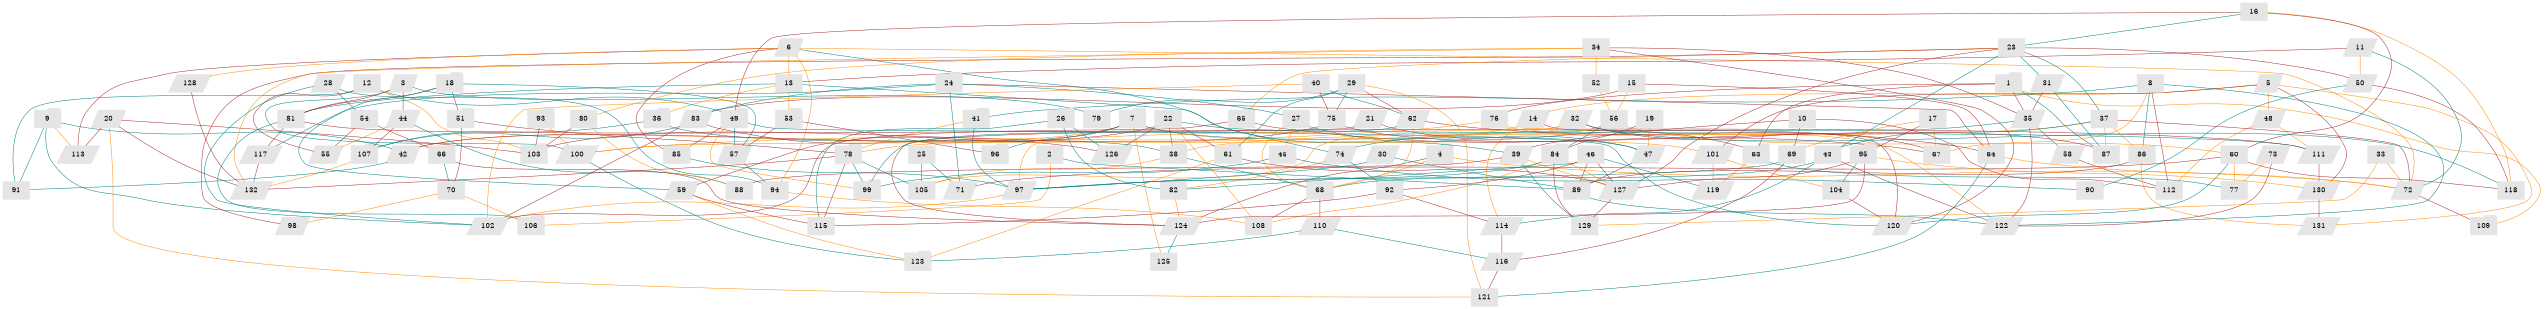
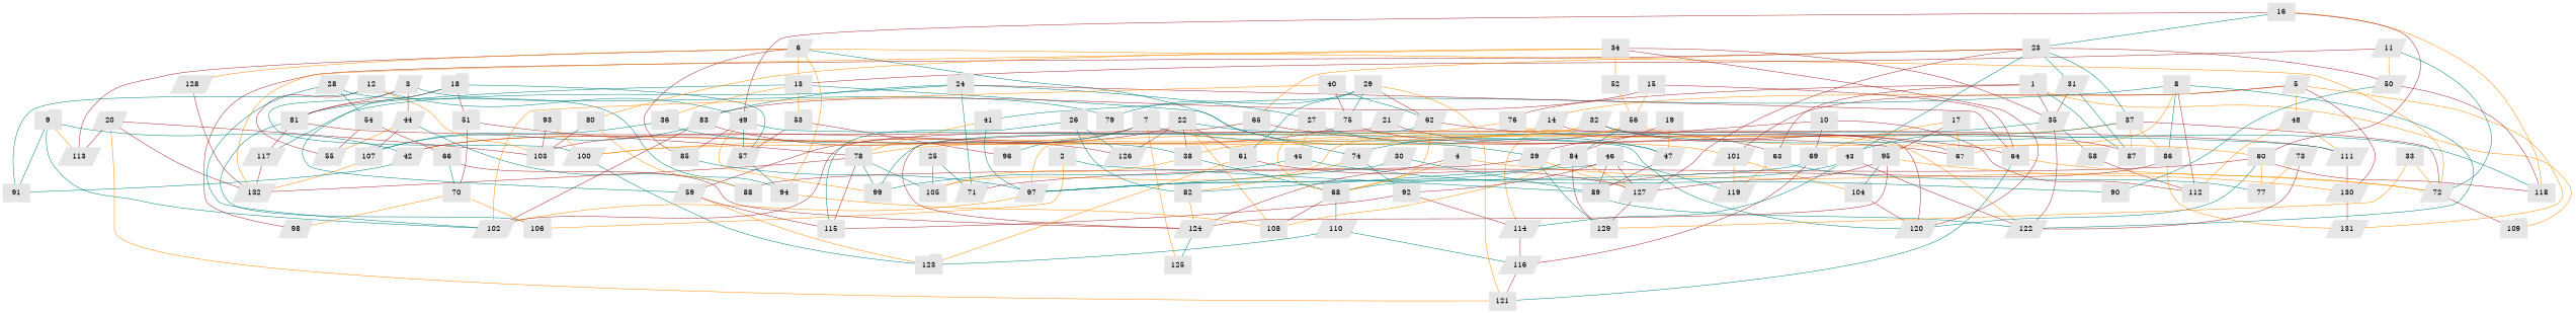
  graph {
    node [color=gray90 shape=box style=filled]
    edge [color=brown]
    1 [shape=folder]
    35 [shape=parallelogram]
    63 [shape=folder]
    76
    87
    109 [shape=folder]
    74 [shape=parallelogram]
    122 [shape=parallelogram]
    58 [shape=parallelogram]
    119 [shape=parallelogram]
    77
    100 [shape=parallelogram]
    2
    89
    106 [shape=folder]
    3 [shape=parallelogram]
    44 [shape=parallelogram]
    79
    81
    55 [shape=parallelogram]
    107 [shape=folder]
    88
    111 [shape=parallelogram]
    117 [shape=parallelogram]
    123 [shape=folder]
    4 [shape=folder]
    68
    72 [shape=parallelogram]
    124 [shape=parallelogram]
    108
    110 [shape=parallelogram]
    125
    5 [shape=parallelogram]
    14 [shape=parallelogram]
    48 [shape=parallelogram]
    101 [shape=parallelogram]
    130 [shape=parallelogram]
    131 [shape=parallelogram]
    78 [shape=folder]
    120 [shape=parallelogram]
    112
    104 [shape=folder]
    6 [shape=parallelogram]
    13
    85
    94
    113 [shape=parallelogram]
    128 [shape=parallelogram]
    39 [shape=parallelogram]
    36 [shape=folder]
    53 [shape=folder]
    82 [shape=folder]
    92
    97 [shape=parallelogram]
    132 [shape=parallelogram]
    7 [shape=folder]
    42 [shape=parallelogram]
    47 [shape=parallelogram]
    59 [shape=parallelogram]
    96 [shape=folder]
    91
    115
    41 [shape=folder]
    8
    67 [shape=folder]
    86
    9 [shape=folder]
    102 [shape=parallelogram]
    10
    69
    127 [shape=parallelogram]
    129 [shape=folder]
    116 [shape=parallelogram]
    11 [shape=parallelogram]
    50 [shape=parallelogram]
    118
    90
    12
    49 [shape=folder]
    103 [shape=folder]
    57 [shape=parallelogram]
    99 [shape=folder]
    38 [shape=folder]
    105
    15
    56
    64 [shape=folder]
    83 [shape=parallelogram]
    60
    84 [shape=folder]
    114 [shape=parallelogram]
    121
    126 [shape=parallelogram]
    16
    23
    31 [shape=parallelogram]
    37
    43
    65 [shape=folder]
    98 [shape=parallelogram]
    71 [shape=parallelogram]
    17
    95 [shape=folder]
    18 [shape=folder]
    51 [shape=folder]
    70
    19
    20 [shape=parallelogram]
    21 [shape=parallelogram]
    22
    61 [shape=folder]
    24 [shape=folder]
    27
    45
    25
    26 [shape=folder]
    28 [shape=parallelogram]
    54
    66
    29
    62 [shape=parallelogram]
    75
    30 [shape=parallelogram]
    32 [shape=parallelogram]
    33
    34
    52
    80
    40
    46
    73 [shape=parallelogram]
    93 [shape=folder]
    1 -- 35
    1 -- 63
    1 -- 76
    1 -- 87 [color=teal]
    1 -- 109 [color=darkorange]
    35 -- 74 [color=teal]
    35 -- 122
    35 -- 58 [color=teal]
    63 -- 119 [color=darkorange]
    63 -- 77 [color=teal]
    76 -- 122 [color=darkorange]
    76 -- 100 [color=darkorange]
    74 -- 82 [color=darkorange]
    74 -- 92 [color=teal]
    58 -- 112
    100 -- 123 [color=teal]
    2 -- 89 [color=teal]
    2 -- 106 [color=darkorange]
    89 -- 122 [color=teal]
    3 -- 100 [color=teal]
    3 -- 44
    3 -- 79 [color=teal]
    3 -- 81
    44 -- 55 [color=darkorange]
    44 -- 107
    44 -- 88 [color=teal]
    81 -- 106 [color=teal]
    81 -- 111
    81 -- 117
    107 -- 132 [color=darkorange]
    111 -- 130
    117 -- 132
    4 -- 68 [color=darkorange]
    4 -- 72 [color=darkorange]
    4 -- 124
    68 -- 108
-   68 -- 110
+   68 -- 110 [color=teal]
    72 -- 109
    124 -- 125 [color=teal]
    110 -- 123 [color=teal]
    110 -- 116 [color=teal]
    5 -- 14 [color=darkorange]
    5 -- 48 [color=darkorange]
    5 -- 101
    5 -- 130
    5 -- 131 [color=darkorange]
    14 -- 78 [color=darkorange]
    14 -- 120
    48 -- 111 [color=darkorange]
    48 -- 112 [color=darkorange]
    101 -- 119 [color=darkorange]
    101 -- 104 [color=darkorange]
    130 -- 131
    78 -- 132
    78 -- 115
    78 -- 99 [color=teal]
    78 -- 105 [color=teal]
    104 -- 120
    6 -- 74 [color=teal]
    6 -- 72 [color=darkorange]
    6 -- 13 [color=darkorange]
    6 -- 85
    6 -- 94 [color=darkorange]
    6 -- 113
    6 -- 128 [color=darkorange]
    13 -- 81 [color=teal]
    13 -- 39 [color=teal]
    13 -- 36 [color=darkorange]
    13 -- 53 [color=darkorange]
    85 -- 97 [color=teal]
    94 -- 108 [color=darkorange]
    128 -- 132
    39 -- 88
    39 -- 127 [color=darkorange]
    39 -- 129 [color=teal]
    36 -- 107 [color=teal]
    36 -- 38 [color=teal]
    53 -- 96
    53 -- 57
    82 -- 124 [color=darkorange]
    92 -- 115
    92 -- 114
    97 -- 102 [color=darkorange]
    7 -- 125 [color=darkorange]
    7 -- 101 [color=darkorange]
    7 -- 42 [color=darkorange]
    7 -- 47 [color=teal]
    7 -- 59
    7 -- 96 [color=teal]
    42 -- 91 [color=teal]
    47 -- 89
    59 -- 123 [color=darkorange]
    59 -- 115
    41 -- 78 [color=darkorange]
    41 -- 97 [color=teal]
    8 -- 122 [color=teal]
    8 -- 112
    8 -- 41 [color=teal]
    8 -- 67 [color=darkorange]
    8 -- 86 [color=teal]
    86 -- 89
    86 -- 131 [color=darkorange]
    9 -- 113 [color=darkorange]
    9 -- 42 [color=teal]
    9 -- 91 [color=teal]
    9 -- 102 [color=teal]
    10 -- 112
    10 -- 39
    10 -- 69
    69 -- 97 [color=teal]
    69 -- 116
    127 -- 129
    116 -- 121
    11 -- 72 [color=teal]
    11 -- 13
    11 -- 50 [color=darkorange]
    50 -- 118
    50 -- 90 [color=teal]
    12 -- 55
    12 -- 91 [color=teal]
    12 -- 49 [color=teal]
    12 -- 103 [color=darkorange]
    49 -- 120 [color=teal]
    49 -- 85
    49 -- 57 [color=teal]
    49 -- 99 [color=darkorange]
    57 -- 94 [color=teal]
    38 -- 68 [color=teal]
    38 -- 105 [color=darkorange]
    15 -- 56 [color=darkorange]
    15 -- 64
    15 -- 83
    56 -- 105 [color=darkorange]
    56 -- 60 [color=darkorange]
    56 -- 84 [color=teal]
    56 -- 114 [color=darkorange]
    64 -- 72 [color=darkorange]
    64 -- 121 [color=teal]
    83 -- 107 [color=teal]
    83 -- 102
    83 -- 126
    60 -- 77 [color=darkorange]
    60 -- 120 [color=teal]
    60 -- 118
    60 -- 71
    84 -- 108 [color=darkorange]
    84 -- 97 [color=teal]
    84 -- 127 [color=darkorange]
    84 -- 129
    114 -- 116
    16 -- 118 [color=darkorange]
    16 -- 49
    16 -- 60
    16 -- 23 [color=teal]
    23 -- 127
    23 -- 50
    23 -- 31 [color=teal]
    23 -- 37 [color=teal]
    23 -- 43 [color=teal]
    23 -- 65 [color=darkorange]
    23 -- 98
    31 -- 35
    31 -- 87 [color=teal]
    37 -- 87 [color=darkorange]
    37 -- 72
    37 -- 86 [color=darkorange]
    37 -- 38 [color=darkorange]
    37 -- 43 [color=teal]
    43 -- 122
    43 -- 68 [color=teal]
    43 -- 114 [color=teal]
    65 -- 67
    65 -- 102
    17 -- 67 [color=darkorange]
    17 -- 69 [color=darkorange]
    17 -- 95
    95 -- 124
    95 -- 130 [color=darkorange]
    95 -- 104 [color=teal]
    95 -- 127
    18 -- 81
    18 -- 59 [color=teal]
    18 -- 57 [color=teal]
    18 -- 51
    51 -- 78
    51 -- 70
    70 -- 106 [color=darkorange]
    70 -- 98 [color=darkorange]
    19 -- 47 [color=darkorange]
    19 -- 84
    20 -- 113
    20 -- 132
    20 -- 103
    20 -- 121 [color=darkorange]
    21 -- 63
    21 -- 124
    22 -- 111 [color=teal]
    22 -- 108 [color=darkorange]
    22 -- 42
    22 -- 38
    22 -- 126
    22 -- 61
    61 -- 123 [color=darkorange]
    61 -- 127
    24 -- 117 [color=teal]
    24 -- 64
    24 -- 83 [color=teal]
    24 -- 71 [color=teal]
    24 -- 27 [color=teal]
    27 -- 68 [color=darkorange]
    27 -- 47 [color=teal]
    27 -- 45 [color=darkorange]
    45 -- 90 [color=teal]
    45 -- 99 [color=teal]
    25 -- 105 [color=teal]
    25 -- 71 [color=teal]
    26 -- 82 [color=teal]
    26 -- 115 [color=teal]
    26 -- 126 [color=teal]
    28 -- 94 [color=teal]
    28 -- 102 [color=teal]
    28 -- 54 [color=teal]
    54 -- 55
    54 -- 66
    66 -- 124
    66 -- 70 [color=teal]
    29 -- 79 [color=teal]
    29 -- 121 [color=darkorange]
    29 -- 61 [color=teal]
    29 -- 62
    29 -- 75 [color=teal]
    62 -- 68 [color=darkorange]
    62 -- 99 [color=teal]
    62 -- 64
    75 -- 87
    75 -- 103
    30 -- 89 [color=teal]
    30 -- 97 [color=teal]
    32 -- 100 [color=darkorange]
    32 -- 97 [color=darkorange]
    32 -- 67
    32 -- 118 [color=teal]
    33 -- 72 [color=darkorange]
    33 -- 129 [color=darkorange]
    34 -- 35
    34 -- 120
    34 -- 132 [color=darkorange]
    34 -- 52 [color=darkorange]
    34 -- 80 [color=darkorange]
    52 -- 56 [color=darkorange]
    80 -- 88 [color=darkorange]
    80 -- 103
    40 -- 102 [color=darkorange]
    40 -- 62 [color=teal]
    40 -- 75
    46 -- 119 [color=teal]
    46 -- 89
    46 -- 82 [color=teal]
    46 -- 92
    46 -- 127
    73 -- 122
    73 -- 77 [color=darkorange]
    93 -- 100 [color=darkorange]
    93 -- 103
  }
